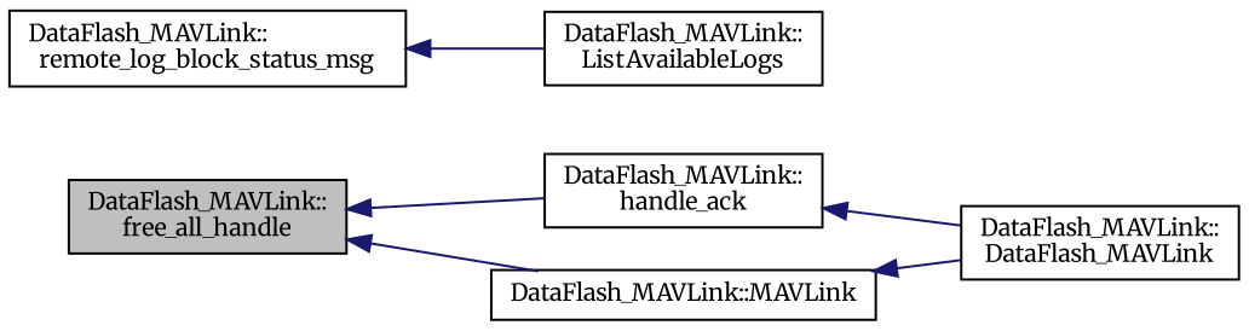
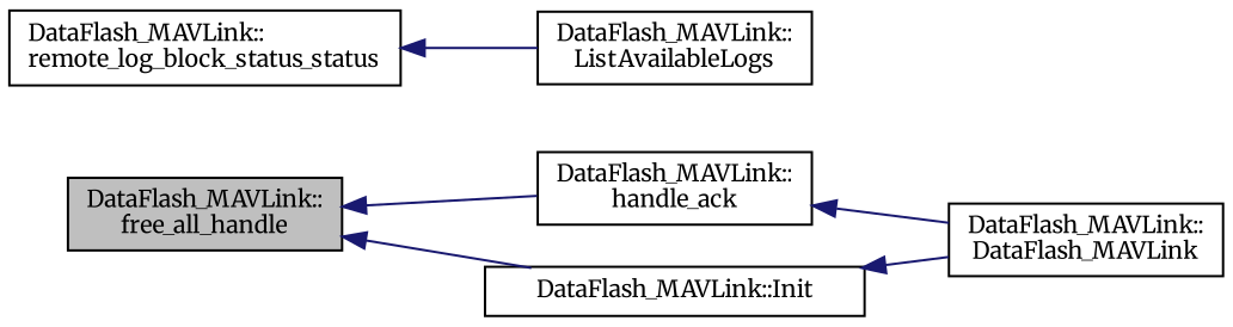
  digraph {
    fontname=Merriweather
    rankdir=LR
    node [color=black fillcolor=white fontname=Merriweather fontsize=10 shape=record style=filled]
    edge [color=midnightblue dir=back fontname=Merriweather fontsize=10 labelfontname=Helvetica labelfontsize=10 style=solid]
    n1 [fillcolor=grey75 fontcolor=black height=0.2 label="DataFlash_MAVLink::\lfree_all_handle" width=0.4]
    n2 [height=0.2 label="DataFlash_MAVLink::\lhandle_ack" width=0.4]
-   n3 [height=0.2 label="DataFlash_MAVLink::MAVLink" width=0.4]
+   n3 [height=0.2 label="DataFlash_MAVLink::Init" width=0.4]
    n4 [height=0.2 label="DataFlash_MAVLink::\lDataFlash_MAVLink" width=0.4]
-   n5 [height=0.2 label="DataFlash_MAVLink::\lremote_log_block_status_msg" width=0.4]
+   n5 [height=0.2 label="DataFlash_MAVLink::\lremote_log_block_status_status" width=0.4]
    n6 [height=0.2 label="DataFlash_MAVLink::\lListAvailableLogs" width=0.4]
    n1 -> n2
    n1 -> n3
    n2 -> n4
    n3 -> n4
    n5 -> n6
  }
